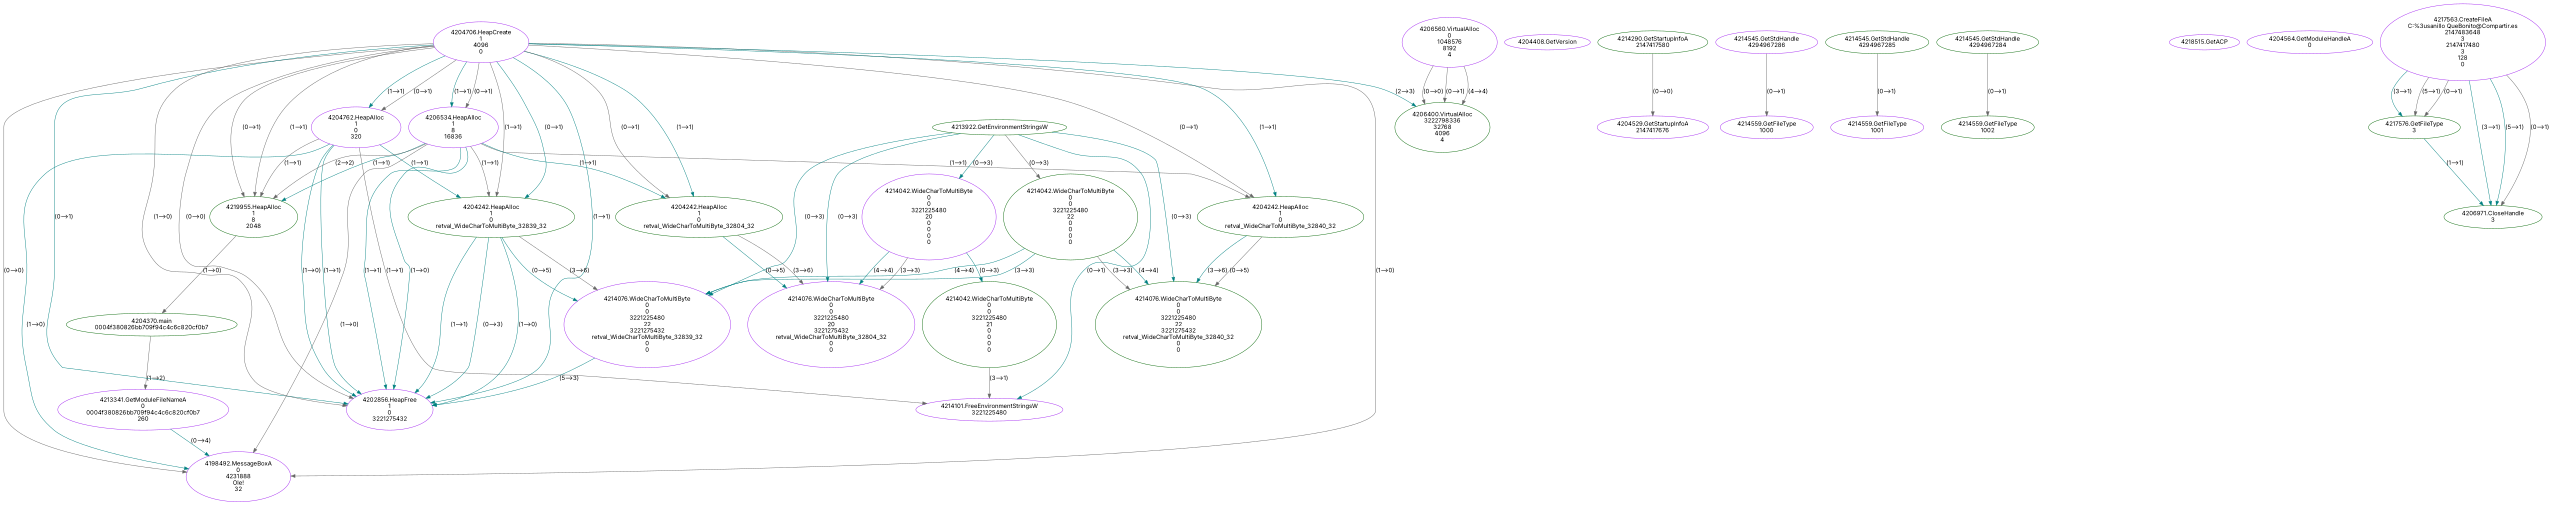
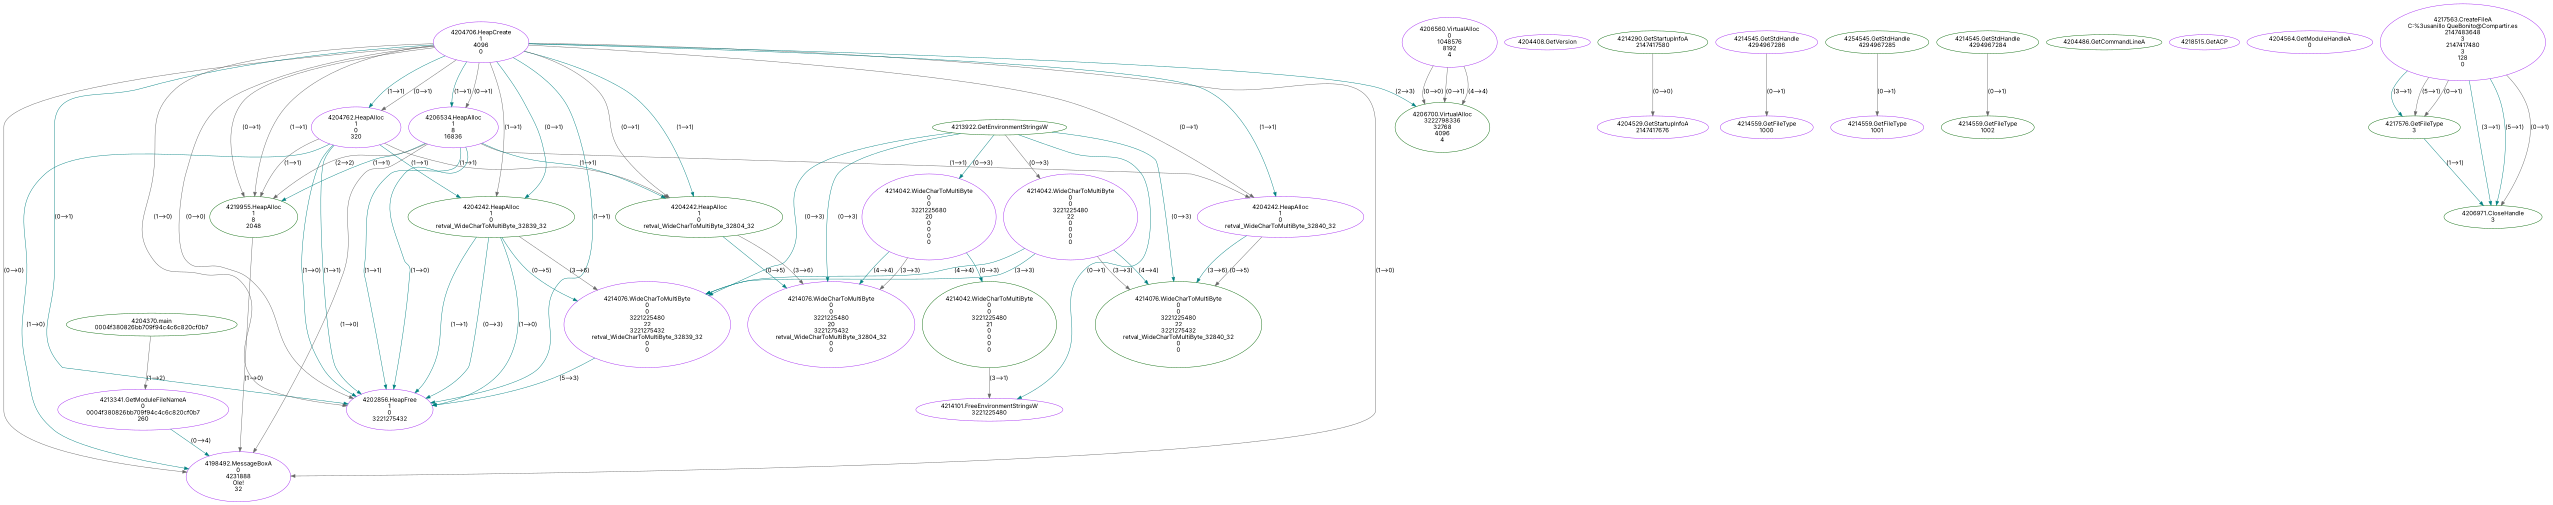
  digraph {
    fontname=Inter
    node [color=purple fontname=Inter]
    edge [color=teal fontname=Inter]
    n1 [color=darkgreen label="4204370.main\n0004f380826bb709f94c4c6c820cf0b7"]
    n2 [label="4213341.GetModuleFileNameA\n0\n0004f380826bb709f94c4c6c820cf0b7\n260"]
    n3 [label="4198492.MessageBoxA\n0\n4231888\nOle!\n32"]
    n4 [label="4204408.GetVersion\n"]
    n5 [label="4204706.HeapCreate\n1\n4096\n0"]
    n6 [label="4204762.HeapAlloc\n1\n0\n320"]
    n7 [label="4206534.HeapAlloc\n1\n8\n16836"]
-   n8 [color=darkgreen label="4206400.VirtualAlloc\n3222798336\n32768\n4096\n4"]
+   n8 [color=darkgreen label="4206700.VirtualAlloc\n3222798336\n32768\n4096\n4"]
    n9 [color=darkgreen label="4219955.HeapAlloc\n1\n8\n2048"]
    n10 [color=darkgreen label="4204242.HeapAlloc\n1\n0\nretval_WideCharToMultiByte_32839_32"]
    n11 [label="4202856.HeapFree\n1\n0\n3221275432"]
-   n12 [color=darkgreen label="4204242.HeapAlloc\n1\n0\nretval_WideCharToMultiByte_32840_32"]
+   n12 [label="4204242.HeapAlloc\n1\n0\nretval_WideCharToMultiByte_32840_32"]
    n13 [color=darkgreen label="4204242.HeapAlloc\n1\n0\nretval_WideCharToMultiByte_32804_32"]
    n14 [label="4214076.WideCharToMultiByte\n0\n0\n3221225480\n22\n3221275432\nretval_WideCharToMultiByte_32839_32\n0\n0"]
    n15 [color=darkgreen label="4214076.WideCharToMultiByte\n0\n0\n3221225480\n22\n3221275432\nretval_WideCharToMultiByte_32840_32\n0\n0"]
    n16 [label="4214076.WideCharToMultiByte\n0\n0\n3221225480\n20\n3221275432\nretval_WideCharToMultiByte_32804_32\n0\n0"]
    n17 [label="4206560.VirtualAlloc\n0\n1048576\n8192\n4"]
    n18 [color=darkgreen label="4214290.GetStartupInfoA\n2147417580"]
    n19 [label="4204529.GetStartupInfoA\n2147417676"]
    n20 [label="4214545.GetStdHandle\n4294967286"]
    n21 [label="4214559.GetFileType\n1000"]
-   n22 [color=darkgreen label="4214545.GetStdHandle\n4294967285"]
+   n22 [color=darkgreen label="4254545.GetStdHandle\n4294967285"]
    n23 [label="4214559.GetFileType\n1001"]
    n24 [color=darkgreen label="4214545.GetStdHandle\n4294967284"]
    n25 [color=darkgreen label="4214559.GetFileType\n1002"]
+   n26 [color=darkgreen label="4204486.GetCommandLineA\n"]
    n27 [color=darkgreen label="4213922.GetEnvironmentStringsW\n"]
    n28 [label="4214101.FreeEnvironmentStringsW\n3221225480"]
-   n29 [color=darkgreen label="4214042.WideCharToMultiByte\n0\n0\n3221225480\n22\n0\n0\n0\n0"]
-   n30 [label="4214042.WideCharToMultiByte\n0\n0\n3221225480\n20\n0\n0\n0\n0"]
+   n29 [label="4214042.WideCharToMultiByte\n0\n0\n3221225480\n22\n0\n0\n0\n0"]
+   n30 [label="4214042.WideCharToMultiByte\n0\n0\n3221225680\n20\n0\n0\n0\n0"]
    n31 [color=darkgreen label="4214042.WideCharToMultiByte\n0\n0\n3221225480\n21\n0\n0\n0\n0"]
    n32 [label="4218515.GetACP\n"]
    n33 [label="4204564.GetModuleHandleA\n0"]
    n34 [label="4217563.CreateFileA\nC:\Gusanillo QueBonito@Compartir.es\n2147483648\n3\n2147417480\n3\n128\n0"]
    n35 [color=darkgreen label="4217576.GetFileType\n3"]
    n36 [color=darkgreen label="4206971.CloseHandle\n3"]
    n1 -> n2 [color=gray40 label="(1-->2)"]
    n2 -> n3 [label="(0-->4)"]
    n5 -> n3 [color=gray40 label="(1-->0)"]
    n5 -> n3 [color=gray40 label="(0-->0)"]
    n5 -> n6 [label="(1-->1)"]
    n5 -> n6 [color=gray40 label="(0-->1)"]
    n5 -> n7 [label="(1-->1)"]
    n5 -> n7 [color=gray40 label="(0-->1)"]
    n5 -> n8 [label="(2-->3)"]
    n5 -> n9 [color=gray40 label="(1-->1)"]
    n5 -> n9 [color=gray40 label="(0-->1)"]
    n5 -> n10 [color=gray40 label="(1-->1)"]
    n5 -> n10 [label="(0-->1)"]
    n5 -> n11 [label="(1-->1)"]
    n5 -> n11 [label="(0-->1)"]
    n5 -> n11 [color=gray40 label="(1-->0)"]
    n5 -> n11 [color=gray40 label="(0-->0)"]
    n5 -> n12 [label="(1-->1)"]
    n5 -> n12 [color=gray40 label="(0-->1)"]
    n5 -> n13 [label="(1-->1)"]
    n5 -> n13 [color=gray40 label="(0-->1)"]
    n6 -> n3 [label="(1-->0)"]
    n6 -> n9 [color=gray40 label="(1-->1)"]
    n6 -> n10 [label="(1-->1)"]
    n6 -> n11 [label="(1-->1)"]
    n6 -> n11 [label="(1-->0)"]
-   n6 -> n28 [color=gray40 label="(1-->1)"]
+   n6 -> n13 [color=gray40 label="(1-->1)"]
    n7 -> n3 [color=gray40 label="(1-->0)"]
    n7 -> n9 [label="(1-->1)"]
    n7 -> n9 [color=gray40 label="(2-->2)"]
-   n7 -> n10 [color=gray40 label="(1-->1)"]
    n7 -> n11 [label="(1-->1)"]
    n7 -> n11 [label="(1-->0)"]
    n7 -> n12 [color=gray40 label="(1-->1)"]
    n7 -> n13 [label="(1-->1)"]
-   n9 -> n1 [color=gray40 label="(1-->0)"]
+   n9 -> n3 [color=gray40 label="(1-->0)"]
    n10 -> n11 [label="(1-->1)"]
    n10 -> n11 [label="(0-->3)"]
    n10 -> n11 [label="(1-->0)"]
    n10 -> n14 [label="(0-->5)"]
    n10 -> n14 [color=gray40 label="(3-->6)"]
    n12 -> n15 [color=gray40 label="(0-->5)"]
    n12 -> n15 [label="(3-->6)"]
    n13 -> n16 [label="(0-->5)"]
    n13 -> n16 [color=gray40 label="(3-->6)"]
    n14 -> n11 [label="(5-->3)"]
    n17 -> n8 [color=gray40 label="(0-->1)"]
    n17 -> n8 [color=gray40 label="(4-->4)"]
    n17 -> n8 [color=gray40 label="(0-->0)"]
    n18 -> n19 [color=gray40 label="(0-->0)"]
    n20 -> n21 [color=gray40 label="(0-->1)"]
    n22 -> n23 [color=gray40 label="(0-->1)"]
    n24 -> n25 [color=gray40 label="(0-->1)"]
    n27 -> n14 [label="(0-->3)"]
    n27 -> n15 [label="(0-->3)"]
    n27 -> n16 [label="(0-->3)"]
    n27 -> n28 [label="(0-->1)"]
    n27 -> n29 [color=gray40 label="(0-->3)"]
    n27 -> n30 [label="(0-->3)"]
    n29 -> n14 [label="(3-->3)"]
    n29 -> n14 [label="(4-->4)"]
    n29 -> n15 [color=gray40 label="(3-->3)"]
    n29 -> n15 [label="(4-->4)"]
    n30 -> n16 [color=gray40 label="(3-->3)"]
    n30 -> n16 [label="(4-->4)"]
    n30 -> n31 [label="(0-->3)"]
    n31 -> n28 [color=gray40 label="(3-->1)"]
    n34 -> n35 [label="(3-->1)"]
    n34 -> n35 [color=gray40 label="(5-->1)"]
    n34 -> n35 [color=gray40 label="(0-->1)"]
    n34 -> n36 [label="(3-->1)"]
    n34 -> n36 [label="(5-->1)"]
    n34 -> n36 [color=gray40 label="(0-->1)"]
    n35 -> n36 [label="(1-->1)"]
  }
